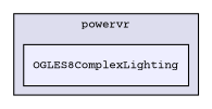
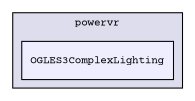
  digraph {
    compound=true
    fontname="Courier Prime"
-   n1 [fillcolor="#eeeeff" fontname="Courier Prime" fontsize=10 label=OGLES8ComplexLighting pencolor=black shape=box style=filled]
+   n1 [fillcolor="#eeeeff" fontname="Courier Prime" fontsize=10 label=OGLES3ComplexLighting pencolor=black shape=box style=filled]
    subgraph cluster_1 {
      bgcolor="#ddddee"
      fontsize=10
      label=powervr
      pencolor=black
      n1
    }
  }
